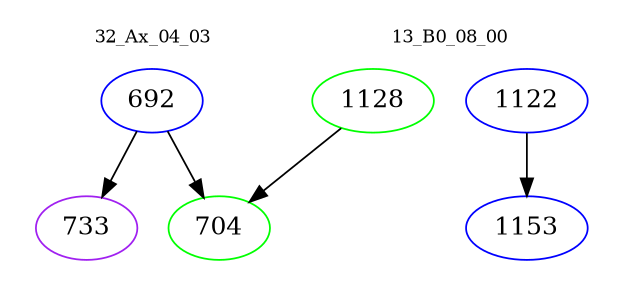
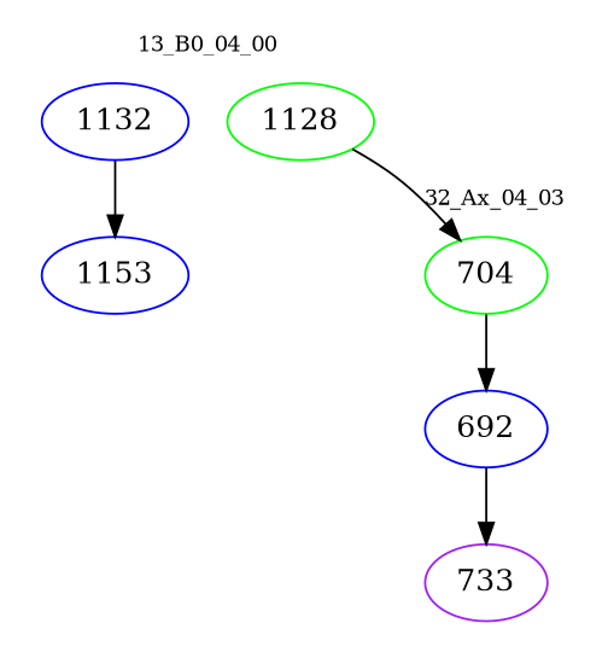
  digraph {
    node [color=blue]
    edge [color=black]
    n1 [color=green label=704]
    n2 [label=692]
    n3 [color=purple label=733]
    n4 [color=green label=1128]
-   n5 [label=1122]
+   n5 [label=1132]
    n6 [label=1153]
    subgraph cluster_1 {
      color=white
      fontsize=10
      label="32_Ax_04_03"
      n1
      n2
      n3
    }
    subgraph cluster_2 {
      color=white
      fontsize=10
-     label="13_B0_08_00"
+     label="13_B0_04_00"
      n4
      n5
      n6
    }
-   n2 -> n1
+   n1 -> n2
    n2 -> n3
    n4 -> n1
    n5 -> n6
  }
